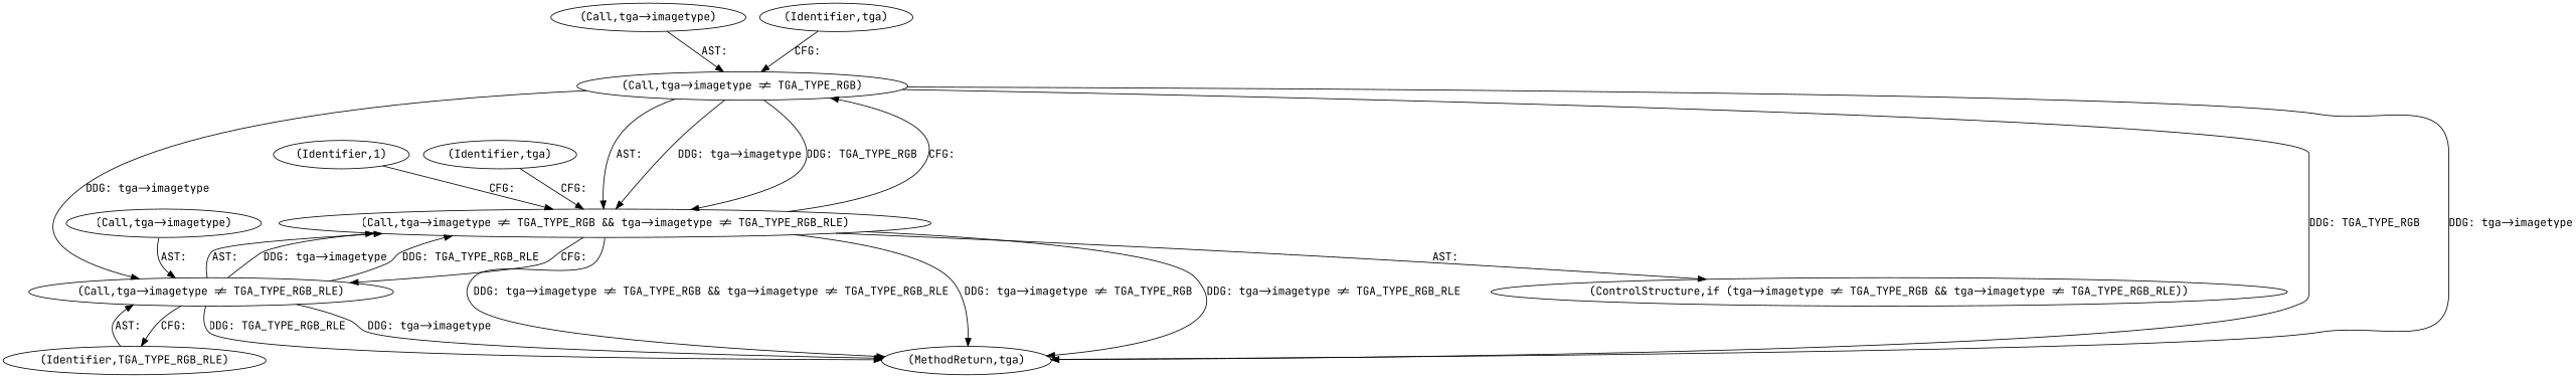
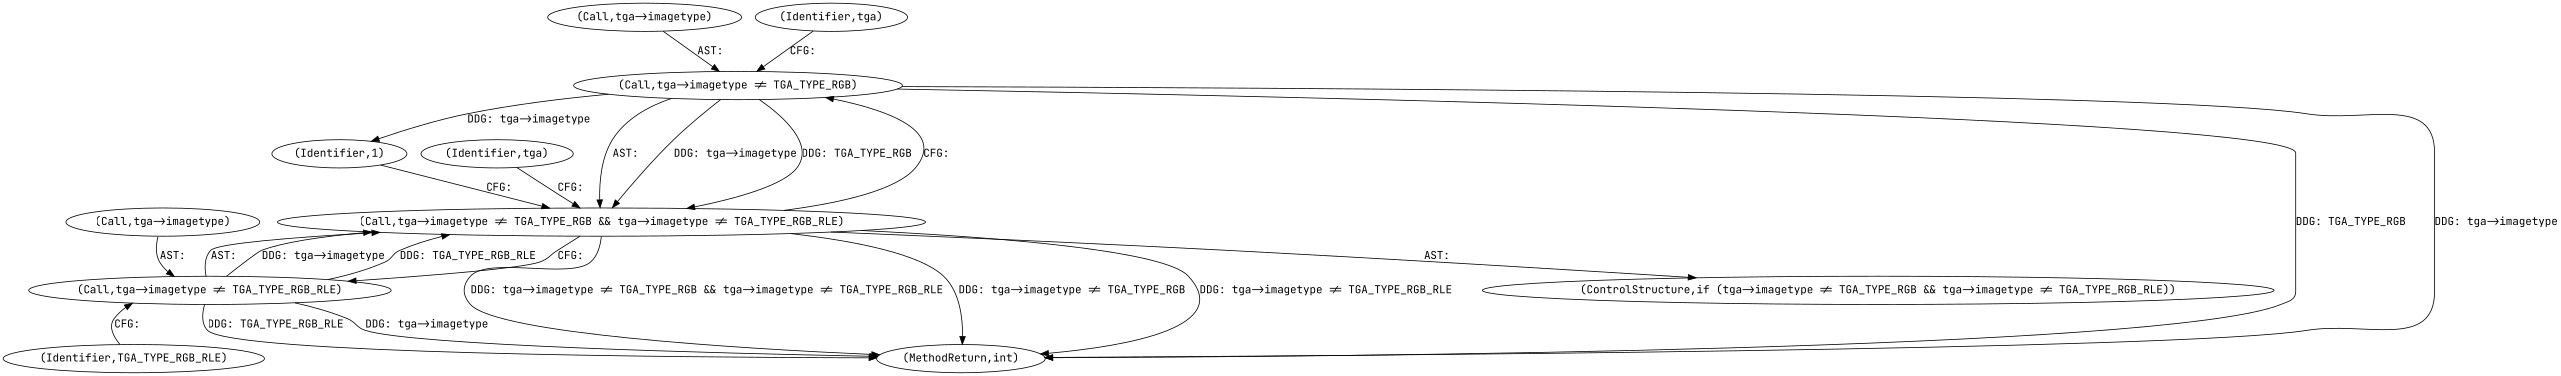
  digraph {
    fontname="JetBrains Mono"
    node [fontname="JetBrains Mono"]
    edge [fontname="JetBrains Mono"]
    n1 [label="(Call,tga->imagetype != TGA_TYPE_RGB)"]
    n2 [label="(Call,tga->imagetype != TGA_TYPE_RGB && tga->imagetype != TGA_TYPE_RGB_RLE)"]
    n3 [label="(Call,tga->imagetype != TGA_TYPE_RGB_RLE)"]
-   n4 [label="(MethodReturn,tga)"]
+   n4 [label="(MethodReturn,int)"]
    n5 [label="(ControlStructure,if (tga->imagetype != TGA_TYPE_RGB && tga->imagetype != TGA_TYPE_RGB_RLE))"]
    n6 [label="(Identifier,TGA_TYPE_RGB_RLE)"]
    n7 [label="(Call,tga->imagetype)"]
    n8 [label="(Call,tga->imagetype)"]
    n9 [label="(Identifier,tga)"]
    n10 [label="(Identifier,1)"]
    n11 [label="(Identifier,tga)"]
    n1 -> n2 [label="AST: "]
    n1 -> n2 [label="DDG: tga->imagetype"]
    n1 -> n2 [label="DDG: TGA_TYPE_RGB"]
-   n1 -> n3 [label="DDG: tga->imagetype"]
+   n1 -> n10 [label="DDG: tga->imagetype"]
    n1 -> n4 [label="DDG: tga->imagetype"]
    n1 -> n4 [label="DDG: TGA_TYPE_RGB"]
    n2 -> n1 [label="CFG: "]
    n2 -> n3 [label="CFG: "]
    n2 -> n4 [label="DDG: tga->imagetype != TGA_TYPE_RGB && tga->imagetype != TGA_TYPE_RGB_RLE"]
    n2 -> n4 [label="DDG: tga->imagetype != TGA_TYPE_RGB"]
    n2 -> n4 [label="DDG: tga->imagetype != TGA_TYPE_RGB_RLE"]
    n2 -> n5 [label="AST: "]
    n3 -> n2 [label="AST: "]
    n3 -> n2 [label="DDG: tga->imagetype"]
    n3 -> n2 [label="DDG: TGA_TYPE_RGB_RLE"]
    n3 -> n4 [label="DDG: tga->imagetype"]
    n3 -> n4 [label="DDG: TGA_TYPE_RGB_RLE"]
-   n3 -> n6 [label="CFG: "]
-   n6 -> n3 [label="AST: "]
+   n6 -> n3 [label="CFG: "]
    n7 -> n1 [label="AST: "]
    n8 -> n3 [label="AST: "]
    n9 -> n1 [label="CFG: "]
    n10 -> n2 [label="CFG: "]
    n11 -> n2 [label="CFG: "]
  }
